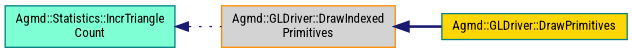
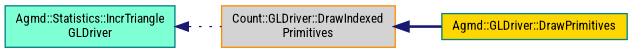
  digraph {
    fontname="Roboto Condensed"
    rankdir=LR
    node [color=teal fontname="Roboto Condensed" fontsize=10 shape=record style=filled]
    edge [color=midnightblue dir=back fontname="Roboto Condensed" fontsize=10 labelfontname=Helvetica labelfontsize=10]
-   n1 [fillcolor=aquamarine fontcolor=black height=0.2 label="Agmd::Statistics::IncrTriangle\lCount" width=0.4]
-   n2 [color=darkorange fillcolor=lightgrey height=0.2 label="Agmd::GLDriver::DrawIndexed\lPrimitives" width=0.4]
+   n1 [fillcolor=aquamarine fontcolor=black height=0.2 label="Agmd::Statistics::IncrTriangle\lGLDriver" width=0.4]
+   n2 [color=darkorange fillcolor=lightgrey height=0.2 label="Count::GLDriver::DrawIndexed\lPrimitives" width=0.4]
    n3 [fillcolor=gold height=0.2 label="Agmd::GLDriver::DrawPrimitives" width=0.4]
    n1 -> n2 [style=dotted]
    n2 -> n3 [style=bold]
  }
